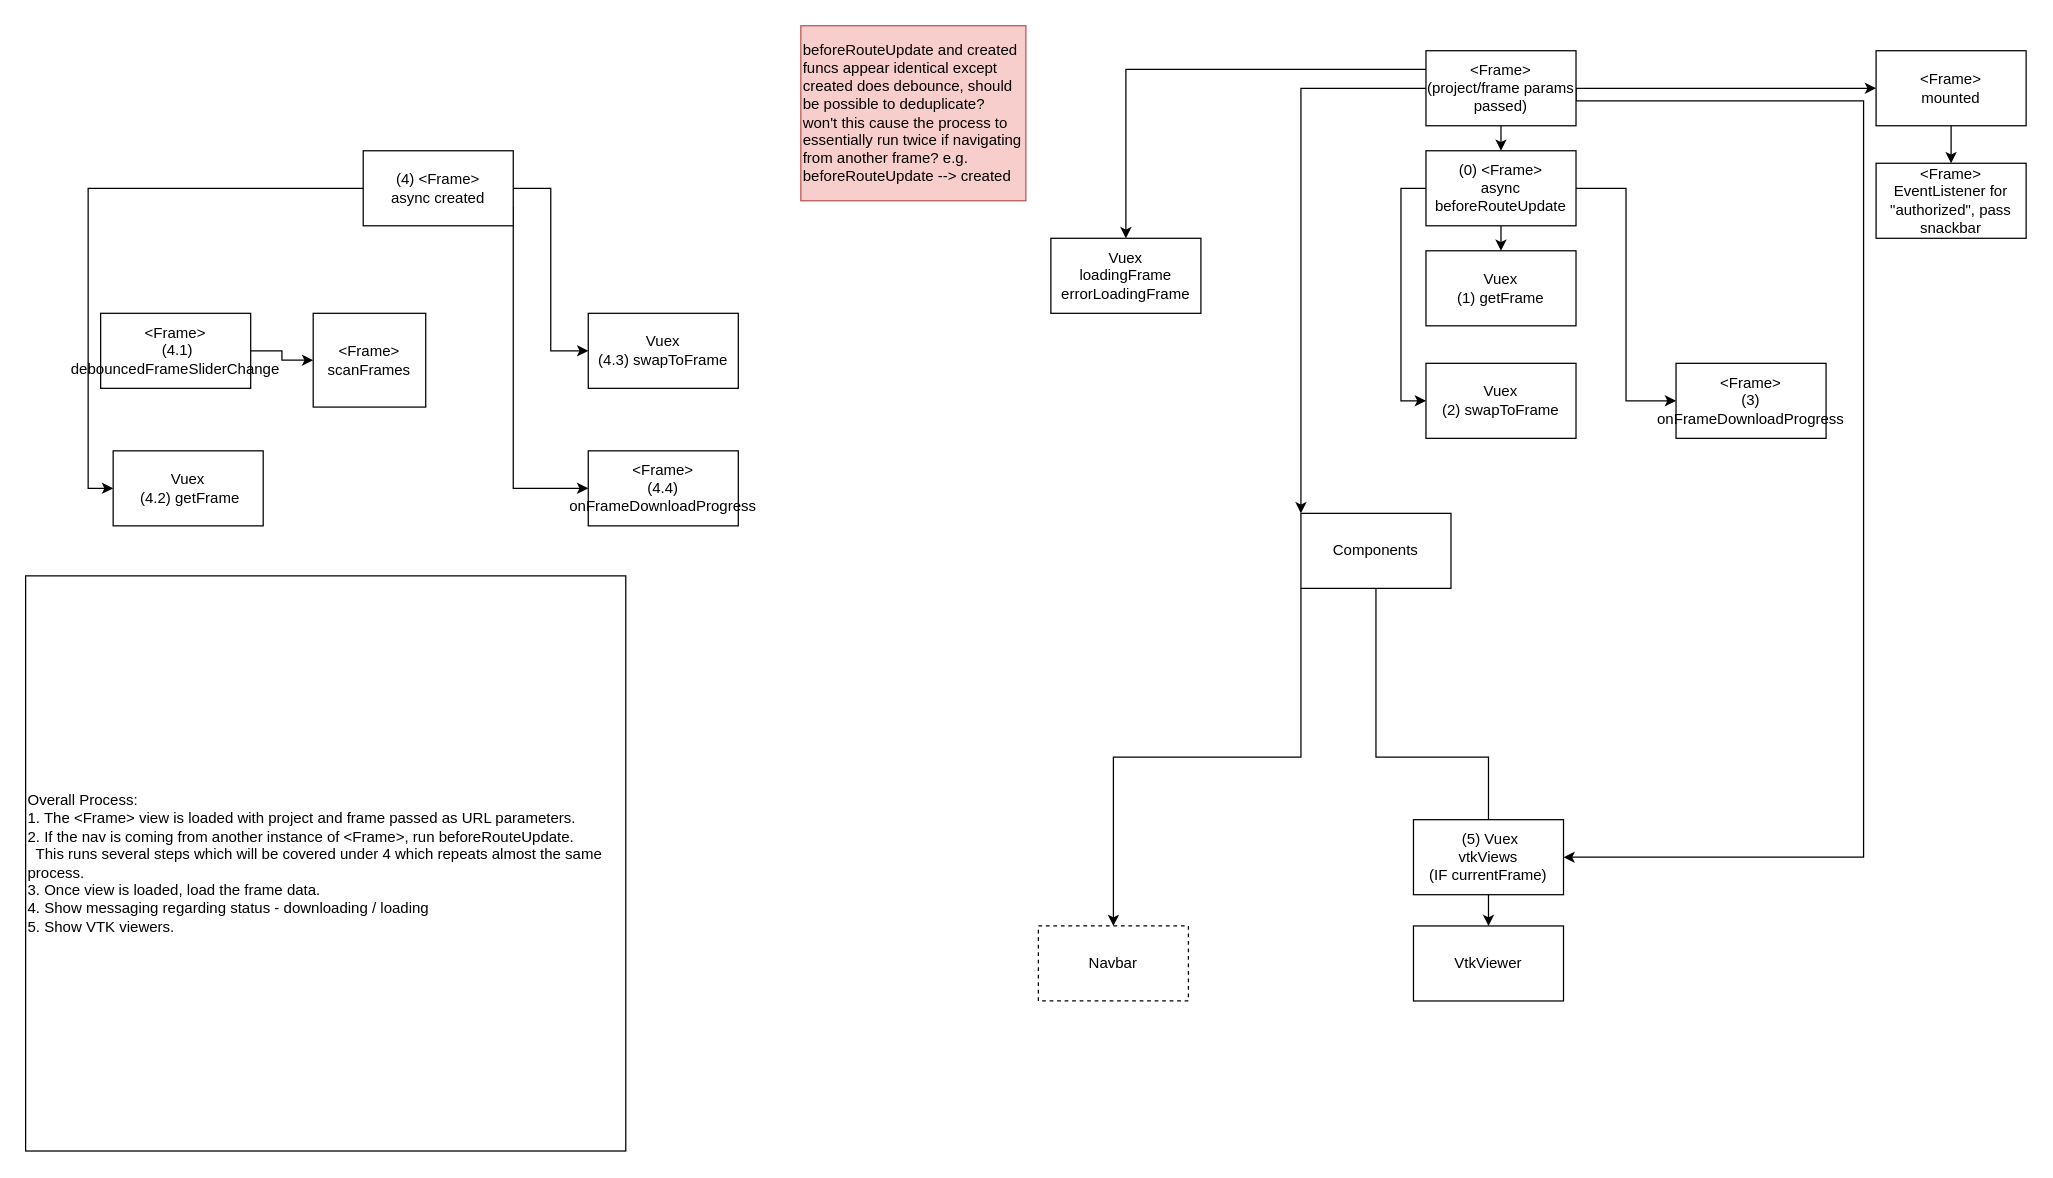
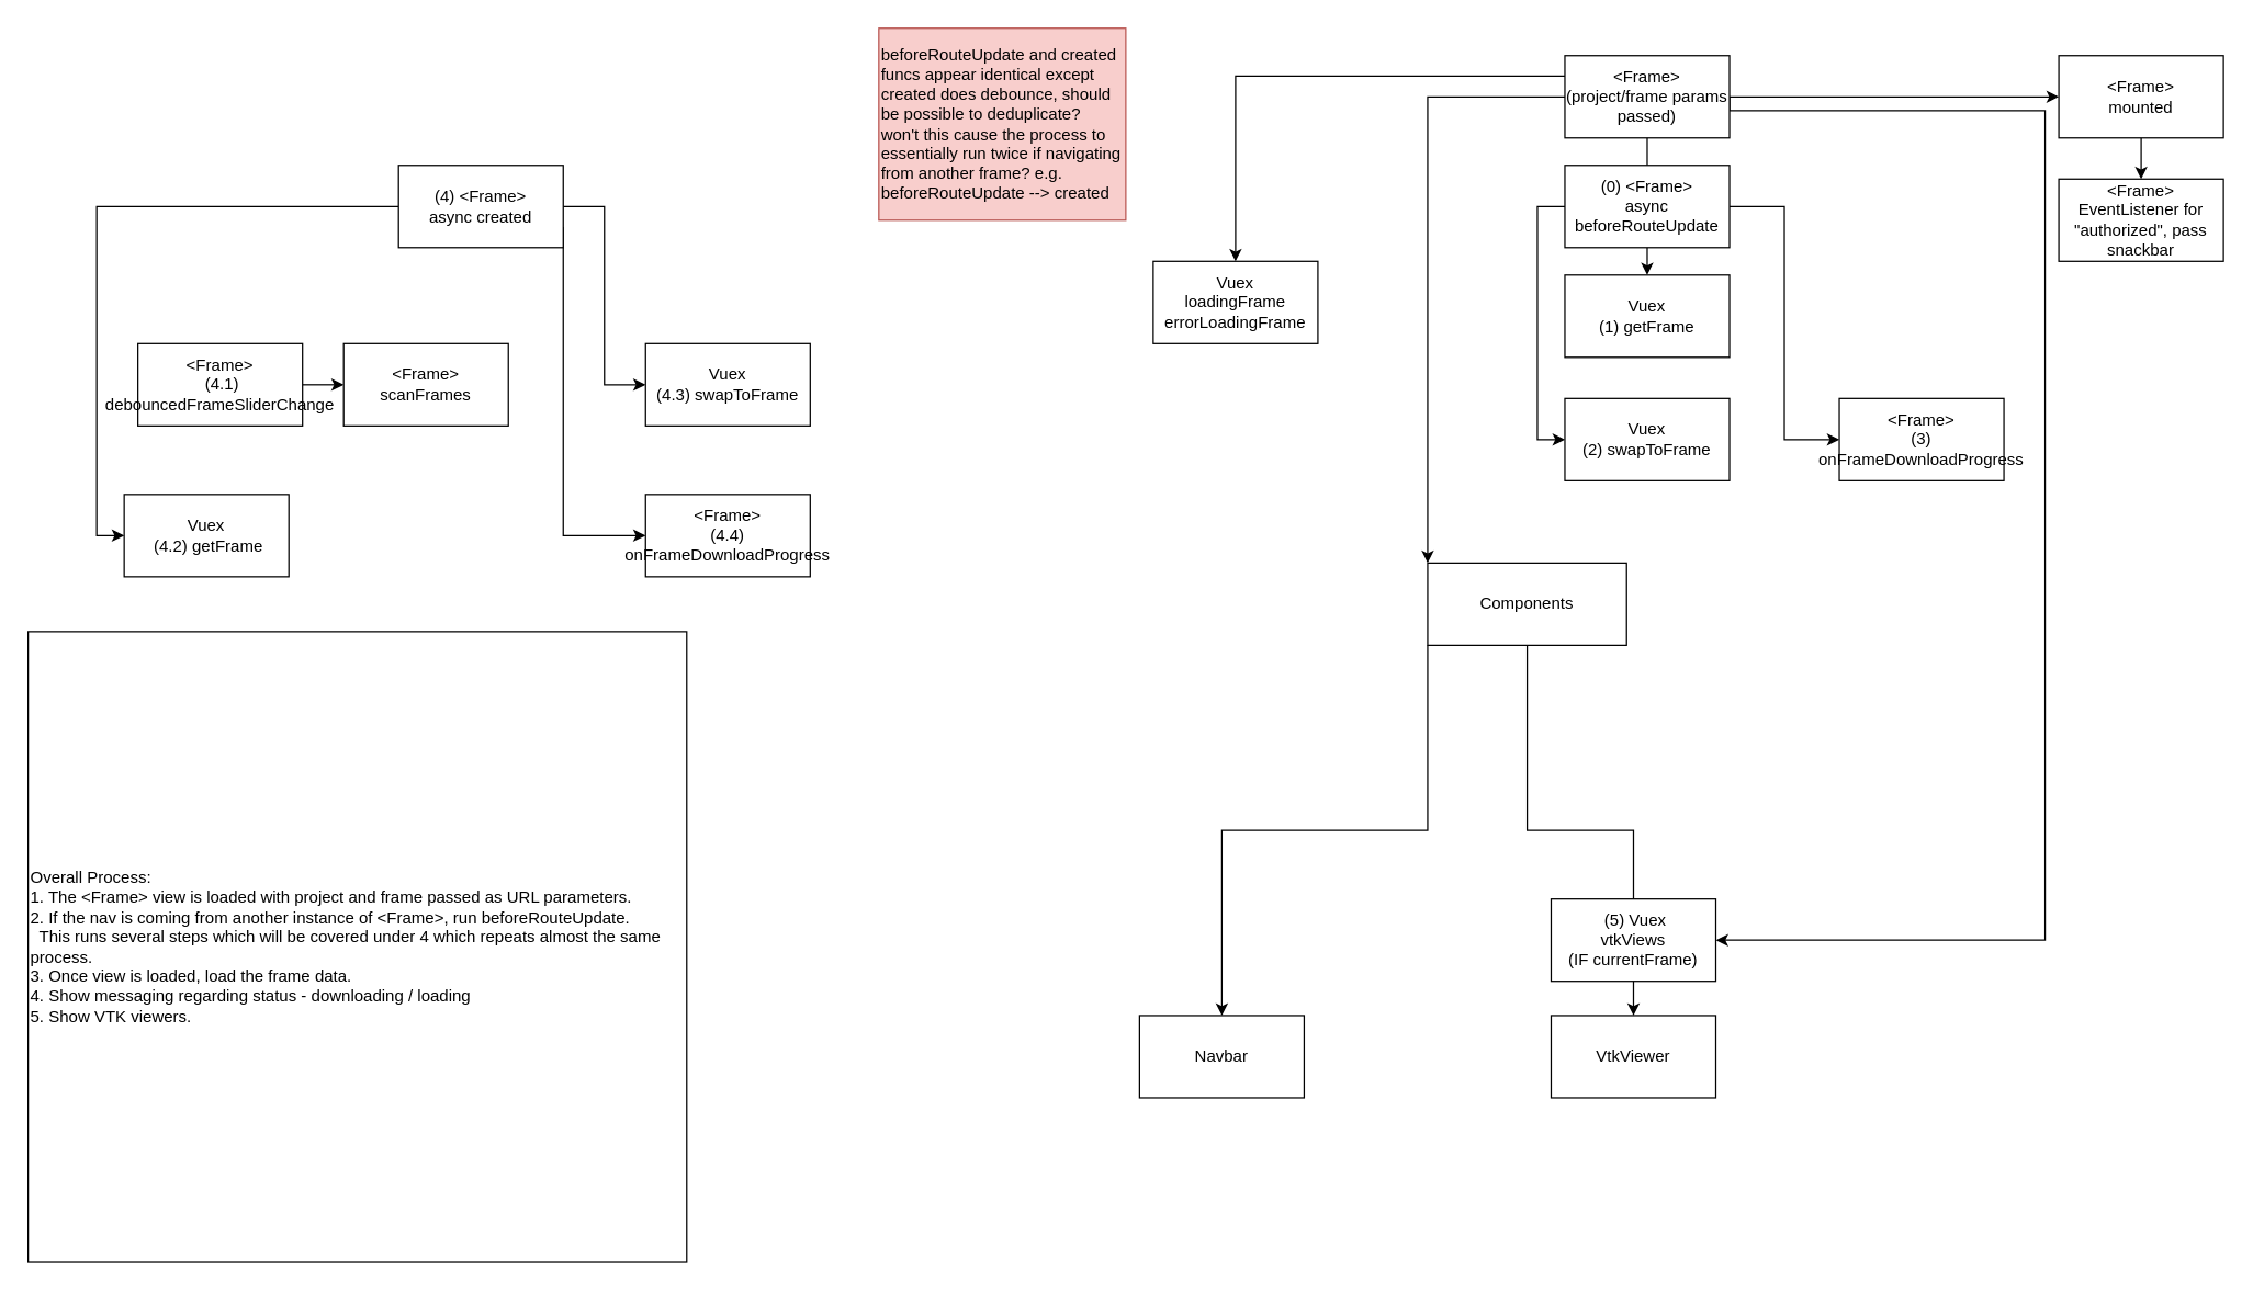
  <mxCell id="0" />
  <mxCell id="1" parent="0" />
  <mxCell id="2" style="edgeStyle=orthogonalEdgeStyle;rounded=0;orthogonalLoop=1;jettySize=auto;html=1;exitX=0.5;exitY=1;exitDx=0;exitDy=0;entryX=0.5;entryY=0;entryDx=0;entryDy=0;" edge="1" parent="1" source="30" target="32"><mxGeometry relative="1" as="geometry" /></mxCell>
- <mxCell id="3" style="edgeStyle=orthogonalEdgeStyle;rounded=0;orthogonalLoop=1;jettySize=auto;html=1;exitX=0.5;exitY=1;exitDx=0;exitDy=0;entryX=0.5;entryY=0;entryDx=0;entryDy=0;" edge="1" parent="1" source="8" target="12"><mxGeometry relative="1" as="geometry" /></mxCell>
+ <mxCell id="3" style="edgeStyle=orthogonalEdgeStyle;rounded=0;orthogonalLoop=1;jettySize=auto;html=1;exitX=0.5;exitY=1;exitDx=0;exitDy=0;entryX=0.5;entryY=0;entryDx=0;entryDy=0;endArrow=none;" edge="1" parent="1" source="8" target="12"><mxGeometry relative="1" as="geometry" /></mxCell>
  <mxCell id="4" style="edgeStyle=orthogonalEdgeStyle;rounded=0;orthogonalLoop=1;jettySize=auto;html=1;exitX=1;exitY=0.5;exitDx=0;exitDy=0;" edge="1" parent="1" source="8" target="26"><mxGeometry relative="1" as="geometry" /></mxCell>
  <mxCell id="5" style="edgeStyle=orthogonalEdgeStyle;rounded=0;orthogonalLoop=1;jettySize=auto;html=1;exitX=1;exitY=0.5;exitDx=0;exitDy=0;" edge="1" parent="1" source="8" target="28"><mxGeometry relative="1" as="geometry"><Array as="points"><mxPoint x="1260" y="80" /><mxPoint x="1490" y="80" /></Array></mxGeometry></mxCell>
  <mxCell id="6" style="edgeStyle=orthogonalEdgeStyle;rounded=0;orthogonalLoop=1;jettySize=auto;html=1;exitX=0;exitY=0.5;exitDx=0;exitDy=0;" edge="1" parent="1" source="8" target="30"><mxGeometry relative="1" as="geometry"><Array as="points"><mxPoint x="1040" y="70" /></Array></mxGeometry></mxCell>
  <mxCell id="7" style="edgeStyle=orthogonalEdgeStyle;rounded=0;orthogonalLoop=1;jettySize=auto;html=1;exitX=0;exitY=0.25;exitDx=0;exitDy=0;entryX=0.5;entryY=0;entryDx=0;entryDy=0;" edge="1" parent="1" source="8" target="35"><mxGeometry relative="1" as="geometry" /></mxCell>
  <mxCell id="8" value="&amp;lt;Frame&amp;gt;&lt;br&gt;(project/frame params passed)" style="rounded=0;whiteSpace=wrap;html=1;" vertex="1" parent="1"><mxGeometry x="1140" y="40" width="120" height="60" as="geometry" /></mxCell>
  <mxCell id="9" style="edgeStyle=orthogonalEdgeStyle;rounded=0;orthogonalLoop=1;jettySize=auto;html=1;exitX=0.5;exitY=1;exitDx=0;exitDy=0;entryX=0.5;entryY=0;entryDx=0;entryDy=0;" edge="1" parent="1" source="12" target="13"><mxGeometry relative="1" as="geometry" /></mxCell>
  <mxCell id="10" style="edgeStyle=orthogonalEdgeStyle;rounded=0;orthogonalLoop=1;jettySize=auto;html=1;exitX=0;exitY=0.5;exitDx=0;exitDy=0;entryX=0;entryY=0.5;entryDx=0;entryDy=0;" edge="1" parent="1" source="12" target="14"><mxGeometry relative="1" as="geometry" /></mxCell>
  <mxCell id="11" style="edgeStyle=orthogonalEdgeStyle;rounded=0;orthogonalLoop=1;jettySize=auto;html=1;entryX=0;entryY=0.5;entryDx=0;entryDy=0;" edge="1" parent="1" source="12" target="15"><mxGeometry relative="1" as="geometry" /></mxCell>
  <mxCell id="12" value="(0) &amp;lt;Frame&amp;gt;&lt;br&gt;async beforeRouteUpdate" style="rounded=0;whiteSpace=wrap;html=1;" vertex="1" parent="1"><mxGeometry x="1140" y="120" width="120" height="60" as="geometry" /></mxCell>
  <mxCell id="13" value="Vuex&lt;br&gt;(1) getFrame" style="rounded=0;whiteSpace=wrap;html=1;" vertex="1" parent="1"><mxGeometry x="1140" y="200" width="120" height="60" as="geometry" /></mxCell>
  <mxCell id="14" value="Vuex&lt;br&gt;(2) swapToFrame" style="rounded=0;whiteSpace=wrap;html=1;" vertex="1" parent="1"><mxGeometry x="1140" y="290" width="120" height="60" as="geometry" /></mxCell>
  <mxCell id="15" value="&amp;lt;Frame&amp;gt;&lt;br&gt;(3) onFrameDownloadProgress" style="rounded=0;whiteSpace=wrap;html=1;" vertex="1" parent="1"><mxGeometry x="1340" y="290" width="120" height="60" as="geometry" /></mxCell>
  <mxCell id="16" style="edgeStyle=orthogonalEdgeStyle;rounded=0;orthogonalLoop=1;jettySize=auto;html=1;exitX=0;exitY=0.5;exitDx=0;exitDy=0;entryX=0;entryY=0.5;entryDx=0;entryDy=0;" edge="1" parent="1" source="19" target="22"><mxGeometry relative="1" as="geometry" /></mxCell>
  <mxCell id="17" style="edgeStyle=orthogonalEdgeStyle;rounded=0;orthogonalLoop=1;jettySize=auto;html=1;exitX=1;exitY=0.5;exitDx=0;exitDy=0;entryX=0;entryY=0.5;entryDx=0;entryDy=0;" edge="1" parent="1" source="19" target="23"><mxGeometry relative="1" as="geometry" /></mxCell>
  <mxCell id="18" style="edgeStyle=orthogonalEdgeStyle;rounded=0;orthogonalLoop=1;jettySize=auto;html=1;exitX=1;exitY=0.75;exitDx=0;exitDy=0;entryX=0;entryY=0.5;entryDx=0;entryDy=0;" edge="1" parent="1" source="19" target="24"><mxGeometry relative="1" as="geometry"><Array as="points"><mxPoint x="410" y="370" /><mxPoint x="410" y="370" /><mxPoint x="410" y="390" /></Array></mxGeometry></mxCell>
  <mxCell id="19" value="(4) &amp;lt;Frame&amp;gt;&lt;br&gt;async created" style="rounded=0;whiteSpace=wrap;html=1;" vertex="1" parent="1"><mxGeometry x="290" y="120" width="120" height="60" as="geometry" /></mxCell>
  <mxCell id="20" style="edgeStyle=orthogonalEdgeStyle;rounded=0;orthogonalLoop=1;jettySize=auto;html=1;exitX=1;exitY=0.5;exitDx=0;exitDy=0;entryX=0;entryY=0.5;entryDx=0;entryDy=0;" edge="1" parent="1" source="21" target="34"><mxGeometry relative="1" as="geometry" /></mxCell>
- <mxCell id="21" value="&amp;lt;Frame&amp;gt;&lt;br&gt;&amp;nbsp;(4.1) debouncedFrameSliderChange" style="rounded=0;whiteSpace=wrap;html=1;" vertex="1" parent="1"><mxGeometry x="80" y="250" width="120" height="60" as="geometry" /></mxCell>
+ <mxCell id="21" value="&amp;lt;Frame&amp;gt;&lt;br&gt;&amp;nbsp;(4.1) debouncedFrameSliderChange" style="rounded=0;whiteSpace=wrap;html=1;" vertex="1" parent="1"><mxGeometry x="100" y="250" width="120" height="60" as="geometry" /></mxCell>
  <mxCell id="22" value="Vuex&lt;br&gt;&amp;nbsp;(4.2) getFrame" style="rounded=0;whiteSpace=wrap;html=1;" vertex="1" parent="1"><mxGeometry x="90" y="360" width="120" height="60" as="geometry" /></mxCell>
  <mxCell id="23" value="Vuex&lt;br&gt;(4.3) swapToFrame" style="rounded=0;whiteSpace=wrap;html=1;" vertex="1" parent="1"><mxGeometry x="470" y="250" width="120" height="60" as="geometry" /></mxCell>
  <mxCell id="24" value="&amp;lt;Frame&amp;gt;&lt;br&gt;(4.4)&lt;br&gt;onFrameDownloadProgress" style="rounded=0;whiteSpace=wrap;html=1;" vertex="1" parent="1"><mxGeometry x="470" y="360" width="120" height="60" as="geometry" /></mxCell>
  <mxCell id="25" value="" style="edgeStyle=orthogonalEdgeStyle;rounded=0;orthogonalLoop=1;jettySize=auto;html=1;" edge="1" parent="1" source="26" target="27"><mxGeometry relative="1" as="geometry" /></mxCell>
  <mxCell id="26" value="&amp;lt;Frame&amp;gt;&lt;br&gt;mounted" style="rounded=0;whiteSpace=wrap;html=1;" vertex="1" parent="1"><mxGeometry x="1500" y="40" width="120" height="60" as="geometry" /></mxCell>
  <mxCell id="27" value="&amp;lt;Frame&amp;gt;&lt;br&gt;EventListener for &quot;authorized&quot;, pass snackbar" style="rounded=0;whiteSpace=wrap;html=1;" vertex="1" parent="1"><mxGeometry x="1500" y="130" width="120" height="60" as="geometry" /></mxCell>
  <mxCell id="28" value="&amp;nbsp;(5) Vuex&lt;br&gt;vtkViews&lt;br&gt;(IF currentFrame)" style="rounded=0;whiteSpace=wrap;html=1;" vertex="1" parent="1"><mxGeometry x="1130" y="655" width="120" height="60" as="geometry" /></mxCell>
  <mxCell id="29" style="edgeStyle=orthogonalEdgeStyle;rounded=0;orthogonalLoop=1;jettySize=auto;html=1;exitX=0;exitY=1;exitDx=0;exitDy=0;entryX=0.5;entryY=0;entryDx=0;entryDy=0;" edge="1" parent="1" source="30" target="31"><mxGeometry relative="1" as="geometry" /></mxCell>
- <mxCell id="30" value="Components" style="rounded=0;whiteSpace=wrap;html=1;" vertex="1" parent="1"><mxGeometry x="1040" y="410" width="120" height="60" as="geometry" /></mxCell>
- <mxCell id="31" value="Navbar" style="rounded=0;whiteSpace=wrap;html=1;dashed=1;" vertex="1" parent="1"><mxGeometry x="830" y="740" width="120" height="60" as="geometry" /></mxCell>
+ <mxCell id="30" value="Components" style="rounded=0;whiteSpace=wrap;html=1;" vertex="1" parent="1"><mxGeometry x="1040" y="410" width="145" height="60" as="geometry" /></mxCell>
+ <mxCell id="31" value="Navbar" style="rounded=0;whiteSpace=wrap;html=1;" vertex="1" parent="1"><mxGeometry x="830" y="740" width="120" height="60" as="geometry" /></mxCell>
  <mxCell id="32" value="VtkViewer" style="rounded=0;whiteSpace=wrap;html=1;" vertex="1" parent="1"><mxGeometry x="1130" y="740" width="120" height="60" as="geometry" /></mxCell>
  <mxCell id="33" value="beforeRouteUpdate and created funcs appear identical except created does debounce, should be possible to deduplicate?&lt;br&gt;won't this cause the process to essentially run twice if navigating from another frame? e.g. beforeRouteUpdate --&amp;gt; created" style="rounded=0;whiteSpace=wrap;html=1;fillColor=#f8cecc;strokeColor=#b85450;align=left;" vertex="1" parent="1"><mxGeometry x="640" y="20" width="180" height="140" as="geometry" /></mxCell>
- <mxCell id="34" value="&amp;lt;Frame&amp;gt;&lt;br&gt;scanFrames" style="rounded=0;whiteSpace=wrap;html=1;" vertex="1" parent="1"><mxGeometry x="250" y="250" width="90" height="75" as="geometry" /></mxCell>
+ <mxCell id="34" value="&amp;lt;Frame&amp;gt;&lt;br&gt;scanFrames" style="rounded=0;whiteSpace=wrap;html=1;" vertex="1" parent="1"><mxGeometry x="250" y="250" width="120" height="60" as="geometry" /></mxCell>
  <mxCell id="35" value="Vuex&lt;br&gt;loadingFrame&lt;br&gt;errorLoadingFrame" style="rounded=0;whiteSpace=wrap;html=1;" vertex="1" parent="1"><mxGeometry x="840" y="190" width="120" height="60" as="geometry" /></mxCell>
  <mxCell id="36" value="Overall Process:&lt;br&gt;1. The &amp;lt;Frame&amp;gt; view is loaded with project and frame passed as URL parameters.&lt;br&gt;2. If the nav is coming from another instance of &amp;lt;Frame&amp;gt;, run beforeRouteUpdate.&lt;br&gt;&amp;nbsp; This runs several steps which will be covered under 4 which repeats almost the same process.&lt;br&gt;3. Once view is loaded, load the frame data.&lt;br&gt;4. Show messaging regarding status - downloading / loading&lt;br&gt;5. Show VTK viewers." style="rounded=0;whiteSpace=wrap;html=1;align=left;" vertex="1" parent="1"><mxGeometry x="20" y="460" width="480" height="460" as="geometry" /></mxCell>
